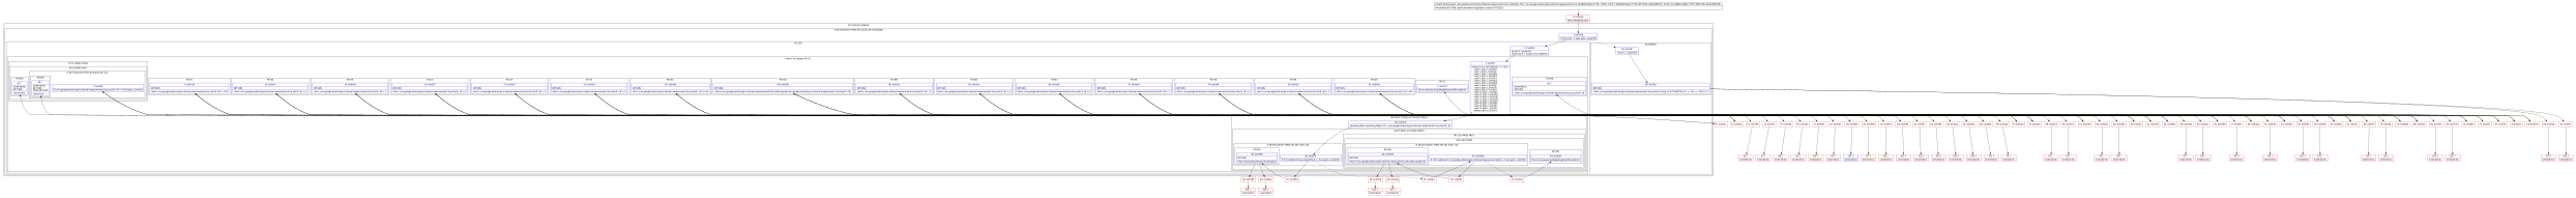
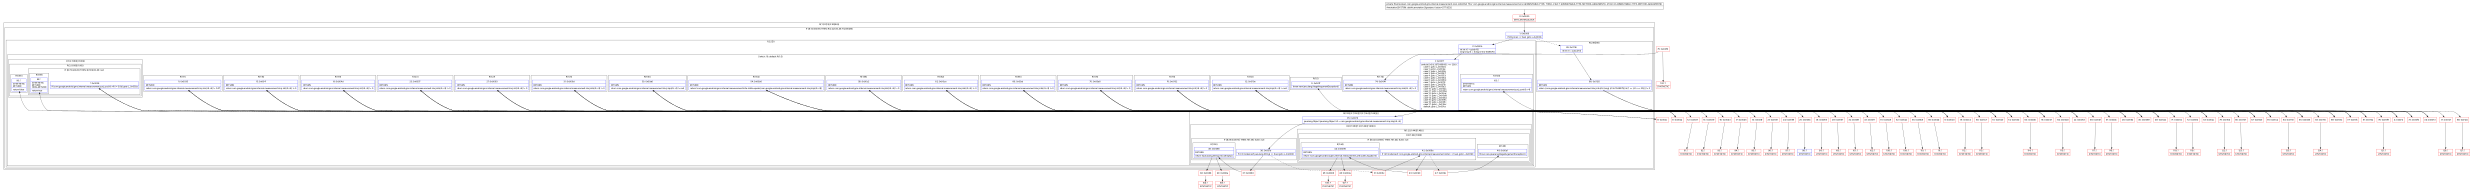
  digraph {
    fontname=Inter
    node [color=red fontname=Inter shape=record]
    edge [fontname=Inter]
    n1 [color=blue label="{89\:\ ?|SYNTHETIC\lRETURN\lORIG_RETURN\l|return true\l}"]
    n2 [color=blue label="{7\:\ 0x0028|if (com.google.android.gms.internal.measurement.zzxj.zzo(r9, r4) != 0.0d) goto L_0x002a\l}"]
    n3 [color=blue label="{90\:\ ?|SYNTHETIC\lRETURN\l|return false\l}"]
    n4 [color=blue label="{11\:\ 0x0035|RETURN\l|return com.google.android.gms.internal.measurement.zzxj.zzn(r9, r4) != 0.0f\l}"]
    n5 [color=blue label="{15\:\ 0x0041|RETURN\l|return com.google.android.gms.internal.measurement.zzxj.zzl(r9, r4) != 0\l}"]
    n6 [color=blue label="{19\:\ 0x004d|RETURN\l|return com.google.android.gms.internal.measurement.zzxj.zzl(r9, r4) != 0\l}"]
    n7 [color=blue label="{23\:\ 0x0057|RETURN\l|return com.google.android.gms.internal.measurement.zzxj.zzk(r9, r4) != 0\l}"]
    n8 [color=blue label="{27\:\ 0x0063|RETURN\l|return com.google.android.gms.internal.measurement.zzxj.zzl(r9, r4) != 0\l}"]
    n9 [color=blue label="{31\:\ 0x006d|RETURN\l|return com.google.android.gms.internal.measurement.zzxj.zzk(r9, r4) != 0\l}"]
    n10 [color=blue label="{103\:\ ?|SYNTHETIC\lRETURN\l|return com.google.android.gms.internal.measurement.zzxj.zzm(r9, r4)\l}"]
    n11 [color=blue label="{38\:\ 0x0086|RETURN\l|return !((java.lang.String) r0).isEmpty()\l}"]
    n12 [color=blue label="{36\:\ 0x007e|if ((r0 instanceof java.lang.String) == true) goto L_0x0080\l}"]
    n13 [color=blue label="{44\:\ 0x0096|RETURN\l|return !com.google.android.gms.internal.measurement.zzte.zzbts.equals(r0)\l}"]
    n14 [color=blue label="{42\:\ 0x008e|if ((r0 instanceof com.google.android.gms.internal.measurement.zzte) == true) goto L_0x0090\l}"]
    n15 [color=blue label="{48\:\ 0x00a1|throw new java.lang.IllegalArgumentException()\l}"]
    n16 [color=blue label="{35\:\ 0x0078|java.lang.Object java.lang.Object r0 = com.google.android.gms.internal.measurement.zzxj.zzp(r9, r4)\l}"]
    n17 [color=blue label="{50\:\ 0x00a6|RETURN\l|return com.google.android.gms.internal.measurement.zzxj.zzp(r9, r4) != null\l}"]
    n18 [color=blue label="{54\:\ 0x00b6|RETURN\l|return !com.google.android.gms.internal.measurement.zzte.zzbts.equals(com.google.android.gms.internal.measurement.zzxj.zzp(r9, r4))\l}"]
    n19 [color=blue label="{58\:\ 0x00c2|RETURN\l|return com.google.android.gms.internal.measurement.zzxj.zzk(r9, r4) != 0\l}"]
    n20 [color=blue label="{62\:\ 0x00ce|RETURN\l|return com.google.android.gms.internal.measurement.zzxj.zzk(r9, r4) != 0\l}"]
    n21 [color=blue label="{66\:\ 0x00da|RETURN\l|return com.google.android.gms.internal.measurement.zzxj.zzk(r9, r4) != 0\l}"]
    n22 [color=blue label="{70\:\ 0x00e8|RETURN\l|return com.google.android.gms.internal.measurement.zzxj.zzl(r9, r4) != 0\l}"]
    n23 [color=blue label="{74\:\ 0x00f4|RETURN\l|return com.google.android.gms.internal.measurement.zzxj.zzk(r9, r4) != 0\l}"]
    n24 [color=blue label="{78\:\ 0x0102|RETURN\l|return com.google.android.gms.internal.measurement.zzxj.zzl(r9, r4) != 0\l}"]
    n25 [color=blue label="{82\:\ 0x010e|RETURN\l|return com.google.android.gms.internal.measurement.zzxj.zzp(r9, r4) != null\l}"]
    n26 [color=blue label="{5\:\ 0x001f|throw new java.lang.IllegalArgumentException()\l}"]
    n27 [color=blue label="{3\:\ 0x0017|switch(((r0 & 267386880) \>\>\> 20)) \{\l    case 0: goto L_0x0020;\l    case 1: goto L_0x002e;\l    case 2: goto L_0x003b;\l    case 3: goto L_0x0047;\l    case 4: goto L_0x0053;\l    case 5: goto L_0x005d;\l    case 6: goto L_0x0069;\l    case 7: goto L_0x0073;\l    case 8: goto L_0x0078;\l    case 9: goto L_0x00a2;\l    case 10: goto L_0x00ac;\l    case 31: goto L_0x00be;\l    case 12: goto L_0x00ca;\l    case 13: goto L_0x00d6;\l    case 14: goto L_0x00e2;\l    case 15: goto L_0x00f0;\l    case 16: goto L_0x00fc;\l    case 17: goto L_0x010a;\l    default: goto L_0x001a;\l\}\l}"]
    n28 [color=blue label="{2\:\ 0x000b|int int r0 = zzbt(r10)\llong long r4 = (long) (r0 & 1048575)\l}"]
    n29 [color=blue label="{85\:\ 0x0116|int int r0 = zzbu(r10)\l}"]
    n30 [color=blue label="{86\:\ 0x0125|RETURN\l|return (com.google.android.gms.internal.measurement.zzxj.zzk(r9, (long) (r0 & 1048575)) & (1 \<\< (r0 \>\>\> 20))) != 0\l}"]
    n31 [color=blue label="{1\:\ 0x0009|if (r8.zzcaz == true) goto L_0x000b\l}"]
    n32 [label="{8\:\ 0x002a}"]
    n33 [label="{9\:\ 0x002c}"]
    n34 [label="{12\:\ 0x0037}"]
    n35 [label="{13\:\ 0x0039}"]
    n36 [label="{16\:\ 0x0043}"]
    n37 [label="{17\:\ 0x0045}"]
    n38 [label="{20\:\ 0x004f}"]
    n39 [label="{21\:\ 0x0051}"]
    n40 [label="{24\:\ 0x0059}"]
    n41 [label="{25\:\ 0x005b}"]
    n42 [label="{28\:\ 0x0065}"]
    n43 [label="{29\:\ 0x0067}"]
    n44 [label="{32\:\ 0x006f}"]
    n45 [label="{33\:\ 0x0071}"]
    n46 [label="{39\:\ 0x0088}"]
    n47 [label="{40\:\ 0x008a}"]
    n48 [label="{37\:\ 0x0080}"]
    n49 [label="{41\:\ 0x008c}"]
    n50 [label="{45\:\ 0x0098}"]
    n51 [label="{46\:\ 0x009a}"]
    n52 [label="{43\:\ 0x0090}"]
    n53 [label="{47\:\ 0x009c}"]
    n54 [label="{51\:\ 0x00a8}"]
    n55 [label="{52\:\ 0x00aa}"]
    n56 [label="{55\:\ 0x00b8}"]
    n57 [label="{56\:\ 0x00bb}"]
    n58 [label="{59\:\ 0x00c4}"]
    n59 [label="{60\:\ 0x00c7}"]
    n60 [label="{63\:\ 0x00d0}"]
    n61 [label="{64\:\ 0x00d3}"]
    n62 [label="{67\:\ 0x00dc}"]
    n63 [label="{68\:\ 0x00df}"]
    n64 [label="{71\:\ 0x00ea}"]
    n65 [label="{72\:\ 0x00ed}"]
    n66 [label="{75\:\ 0x00f6}"]
    n67 [label="{76\:\ 0x00f9}"]
    n68 [label="{79\:\ 0x0104}"]
    n69 [label="{80\:\ 0x0107}"]
    n70 [label="{83\:\ 0x0110}"]
    n71 [label="{84\:\ 0x0113}"]
    n72 [label="{4\:\ 0x001a}"]
    n73 [label="{6\:\ 0x0020}"]
    n74 [label="{10\:\ 0x002e}"]
    n75 [label="{14\:\ 0x003b}"]
    n76 [label="{18\:\ 0x0047}"]
    n77 [label="{22\:\ 0x0053}"]
    n78 [label="{26\:\ 0x005d}"]
    n79 [label="{30\:\ 0x0069}"]
    n80 [label="{34\:\ 0x0073}"]
    n81 [label="{49\:\ 0x00a2}"]
    n82 [label="{53\:\ 0x00ac}"]
    n83 [label="{57\:\ 0x00be}"]
    n84 [label="{61\:\ 0x00ca}"]
    n85 [label="{65\:\ 0x00d6}"]
    n86 [label="{69\:\ 0x00e2}"]
    n87 [label="{73\:\ 0x00f0}"]
    n88 [label="{77\:\ 0x00fc}"]
    n89 [label="{81\:\ 0x010a}"]
    n90 [label="{87\:\ 0x0127}"]
    n91 [label="{88\:\ 0x012a}"]
    n92 [label="{91\:\ ?|SYNTHETIC\l}"]
    n93 [label="{92\:\ ?|SYNTHETIC\l}"]
    n94 [label="{93\:\ ?|SYNTHETIC\l}"]
    n95 [label="{94\:\ ?|SYNTHETIC\l}"]
    n96 [label="{95\:\ ?|SYNTHETIC\l}"]
    n97 [label="{96\:\ ?|SYNTHETIC\l}"]
    n98 [label="{97\:\ ?|SYNTHETIC\l}"]
    n99 [color=blue label="{98\:\ ?|SYNTHETIC\l}"]
    n100 [label="{99\:\ ?|SYNTHETIC\l}"]
    n101 [label="{100\:\ ?|SYNTHETIC\l}"]
    n102 [label="{101\:\ ?|SYNTHETIC\l}"]
    n103 [label="{102\:\ ?|SYNTHETIC\l}"]
    n104 [label="{104\:\ ?|SYNTHETIC\l}"]
    n105 [label="{105\:\ ?|SYNTHETIC\l}"]
    n106 [label="{106\:\ ?|SYNTHETIC\l}"]
    n107 [label="{107\:\ ?|SYNTHETIC\l}"]
    n108 [label="{108\:\ ?|SYNTHETIC\l}"]
    n109 [label="{109\:\ ?|SYNTHETIC\l}"]
    n110 [label="{110\:\ ?|SYNTHETIC\l}"]
    n111 [label="{111\:\ ?|SYNTHETIC\l}"]
    n112 [label="{112\:\ ?|SYNTHETIC\l}"]
    n113 [label="{113\:\ ?|SYNTHETIC\l}"]
    n114 [label="{114\:\ ?|SYNTHETIC\l}"]
    n115 [label="{115\:\ ?|SYNTHETIC\l}"]
    n116 [label="{116\:\ ?|SYNTHETIC\l}"]
    n117 [label="{117\:\ ?|SYNTHETIC\l}"]
    n118 [label="{118\:\ ?|SYNTHETIC\l}"]
    n119 [label="{119\:\ ?|SYNTHETIC\l}"]
    n120 [label="{120\:\ ?|SYNTHETIC\l}"]
    n121 [label="{121\:\ ?|SYNTHETIC\l}"]
    n122 [label="{122\:\ ?|SYNTHETIC\l}"]
    n123 [label="{123\:\ ?|SYNTHETIC\l}"]
    n124 [label="{124\:\ ?|SYNTHETIC\l}"]
    n125 [label="{125\:\ ?|SYNTHETIC\l}"]
    n126 [label="{126\:\ ?|SYNTHETIC\l}"]
    n127 [label="{127\:\ ?|SYNTHETIC\l}"]
    n128 [label="{0\:\ 0x0000|MTH_ENTER_BLOCK\l}"]
    n129 [label="{private final boolean com.google.android.gms.internal.measurement.zzvz.zzb((r8v0 'this' com.google.android.gms.internal.measurement.zzvz A[IMMUTABLE_TYPE, THIS]), (r9v0 T A[IMMUTABLE_TYPE, METHOD_ARGUMENT]), (r10v0 int A[IMMUTABLE_TYPE, METHOD_ARGUMENT]))  | Annotation[SYSTEM, dalvik.annotation.Signature, \{value=[(TT;I)Z]\}]\l}" color=""]
    subgraph cluster_1 {
      label="R(1:(2:2|3)(2:85|86))"
      subgraph cluster_2 {
        label="IF [B:1:0x0009] THEN: R(2:2|3) ELSE: R(2:85|86)"
        n31
        subgraph cluster_3 {
          label="R(2:2|3)"
          n28
          subgraph cluster_4 {
            label="Switch: 18, default: R(1:5)"
            n27
            subgraph cluster_5 {
              label="R(1:(2:(1:89)|(1:90)))"
              subgraph cluster_6 {
                label="R(2:(1:89)|(1:90))"
                subgraph cluster_7 {
                  label="IF [B:7:0x0028] THEN: R(1:89) ELSE: null"
                  n2
                  subgraph cluster_8 {
                    label="R(1:89)"
                    n1
                  }
                }
                subgraph cluster_9 {
                  label="R(1:90)"
                  n3
                }
              }
            }
            subgraph cluster_10 {
              label="R(1:11)"
              n4
            }
            subgraph cluster_11 {
              label="R(1:15)"
              n5
            }
            subgraph cluster_12 {
              label="R(1:19)"
              n6
            }
            subgraph cluster_13 {
              label="R(1:23)"
              n7
            }
            subgraph cluster_14 {
              label="R(1:27)"
              n8
            }
            subgraph cluster_15 {
              label="R(1:31)"
              n9
            }
            subgraph cluster_16 {
              label="R(1:103)"
              n10
            }
            subgraph cluster_17 {
              label="R(2:35|(2:(1:38)|(1:(2:(1:44)|(1:48)))))"
              n16
              subgraph cluster_18 {
                label="R(2:(1:38)|(1:(2:(1:44)|(1:48))))"
                subgraph cluster_19 {
                  label="IF [B:36:0x007e] THEN: R(1:38) ELSE: null"
                  n12
                  subgraph cluster_20 {
                    label="R(1:38)"
                    n11
                  }
                }
                subgraph cluster_21 {
                  label="R(1:(2:(1:44)|(1:48)))"
                  subgraph cluster_22 {
                    label="R(2:(1:44)|(1:48))"
                    subgraph cluster_23 {
                      label="IF [B:42:0x008e] THEN: R(1:44) ELSE: null"
                      n14
                      subgraph cluster_24 {
                        label="R(1:44)"
                        n13
                      }
                    }
                    subgraph cluster_25 {
                      label="R(1:48)"
                      n15
                    }
                  }
                }
              }
            }
            subgraph cluster_26 {
              label="R(1:50)"
              n17
            }
            subgraph cluster_27 {
              label="R(1:54)"
              n18
            }
            subgraph cluster_28 {
              label="R(1:58)"
              n19
            }
            subgraph cluster_29 {
              label="R(1:62)"
              n20
            }
            subgraph cluster_30 {
              label="R(1:66)"
              n21
            }
            subgraph cluster_31 {
              label="R(1:70)"
              n22
            }
            subgraph cluster_32 {
              label="R(1:74)"
              n23
            }
            subgraph cluster_33 {
              label="R(1:78)"
              n24
            }
            subgraph cluster_34 {
              label="R(1:82)"
              n25
            }
            subgraph cluster_35 {
              label="R(1:5)"
              n26
            }
          }
        }
        subgraph cluster_36 {
          label="R(2:85|86)"
          n29
          n30
        }
      }
    }
    n2 -> n32
    n2 -> n33 [style=dashed]
    n4 -> n34
    n4 -> n35
    n5 -> n36
    n5 -> n37
    n6 -> n38
    n6 -> n39
    n7 -> n40
    n7 -> n41
    n8 -> n42
    n8 -> n43
    n9 -> n44
    n9 -> n45
    n11 -> n46
    n11 -> n47
    n12 -> n48
    n12 -> n49 [style=dashed]
    n13 -> n50
    n13 -> n51
    n14 -> n52
    n14 -> n53 [style=dashed]
    n16 -> n12
    n17 -> n54
    n17 -> n55
    n18 -> n56
    n18 -> n57
    n19 -> n58
    n19 -> n59
    n20 -> n60
    n20 -> n61
    n21 -> n62
    n21 -> n63
    n22 -> n64
    n22 -> n65
-   n23 -> n66
+   n66 -> n23
    n23 -> n67
    n24 -> n68
    n24 -> n69
    n25 -> n70
    n25 -> n71
    n27 -> n16
    n27 -> n72
    n27 -> n73
    n27 -> n74
    n27 -> n75
    n27 -> n76
    n27 -> n77
    n27 -> n78
    n27 -> n79
    n27 -> n80
    n27 -> n81
    n27 -> n82
    n27 -> n83
    n27 -> n84
    n27 -> n85
    n27 -> n86
    n27 -> n87
    n27 -> n88
    n27 -> n89
    n28 -> n27
    n29 -> n30
    n30 -> n90
    n30 -> n91
    n31 -> n28
    n31 -> n29 [style=dashed]
    n32 -> n1
    n33 -> n3
    n34 -> n92
    n35 -> n93
    n36 -> n94
    n37 -> n95
    n38 -> n96
    n39 -> n97
    n40 -> n98
    n41 -> n99
    n42 -> n100
    n43 -> n101
    n44 -> n102
    n45 -> n103
    n46 -> n104
    n47 -> n105
    n48 -> n11
    n49 -> n14
    n50 -> n106
    n51 -> n107
    n52 -> n13
    n53 -> n15
    n54 -> n108
    n55 -> n109
    n56 -> n110
    n57 -> n111
    n58 -> n112
    n59 -> n113
    n60 -> n114
    n61 -> n115
    n62 -> n116
    n63 -> n117
    n64 -> n118
    n65 -> n119
    n66 -> n120
    n67 -> n121
    n68 -> n122
    n69 -> n123
    n70 -> n124
    n71 -> n125
    n72 -> n26
    n73 -> n2
    n74 -> n4
    n75 -> n5
    n76 -> n6
    n77 -> n7
    n78 -> n8
    n79 -> n9
    n80 -> n10
    n81 -> n17
    n82 -> n18
    n83 -> n19
    n84 -> n20
    n85 -> n21
    n86 -> n22
    n87 -> n23
    n88 -> n24
    n89 -> n25
    n90 -> n126
    n91 -> n127
    n128 -> n31
    n129 -> n128
  }
